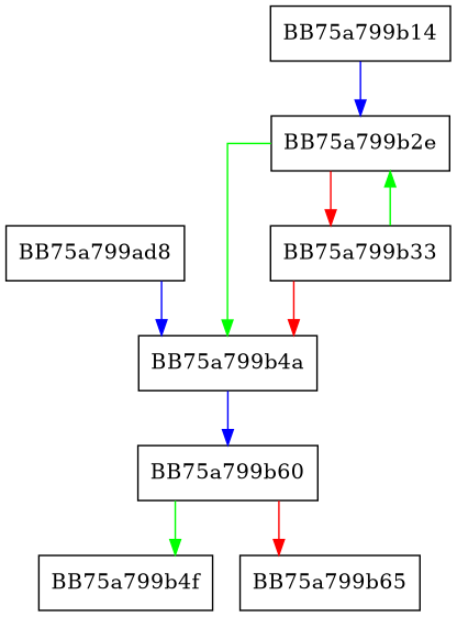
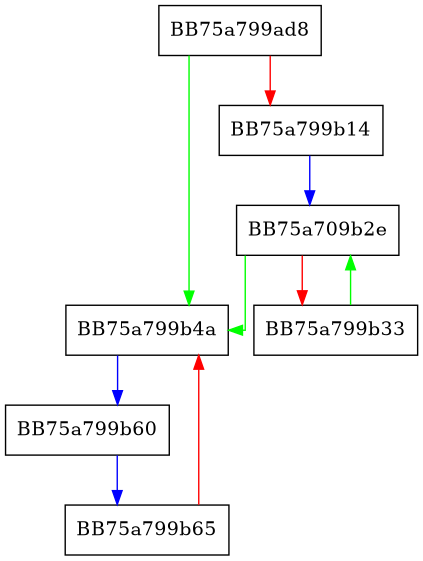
  digraph {
    splines=ortho
    node [shape=box]
    edge [color=green]
    BB75a799ad8
    BB75a799b4a
    BB75a799b14
    BB75a799b60
-   BB75a799b2e
-   BB75a799b4f
+   BB75a799b2e [label=BB75a709b2e]
    BB75a799b65
    BB75a799b33
-   BB75a799ad8 -> BB75a799b4a [color=blue]
+   BB75a799ad8 -> BB75a799b4a
+   BB75a799ad8 -> BB75a799b14 [color=red]
    BB75a799b4a -> BB75a799b60 [color=blue]
    BB75a799b14 -> BB75a799b2e [color=blue]
-   BB75a799b60 -> BB75a799b4f
-   BB75a799b60 -> BB75a799b65 [color=red]
+   BB75a799b60 -> BB75a799b65 [color=blue]
    BB75a799b2e -> BB75a799b4a
    BB75a799b2e -> BB75a799b33 [color=red]
-   BB75a799b33 -> BB75a799b4a [color=red]
+   BB75a799b65 -> BB75a799b4a [color=red]
    BB75a799b33 -> BB75a799b2e
  }
